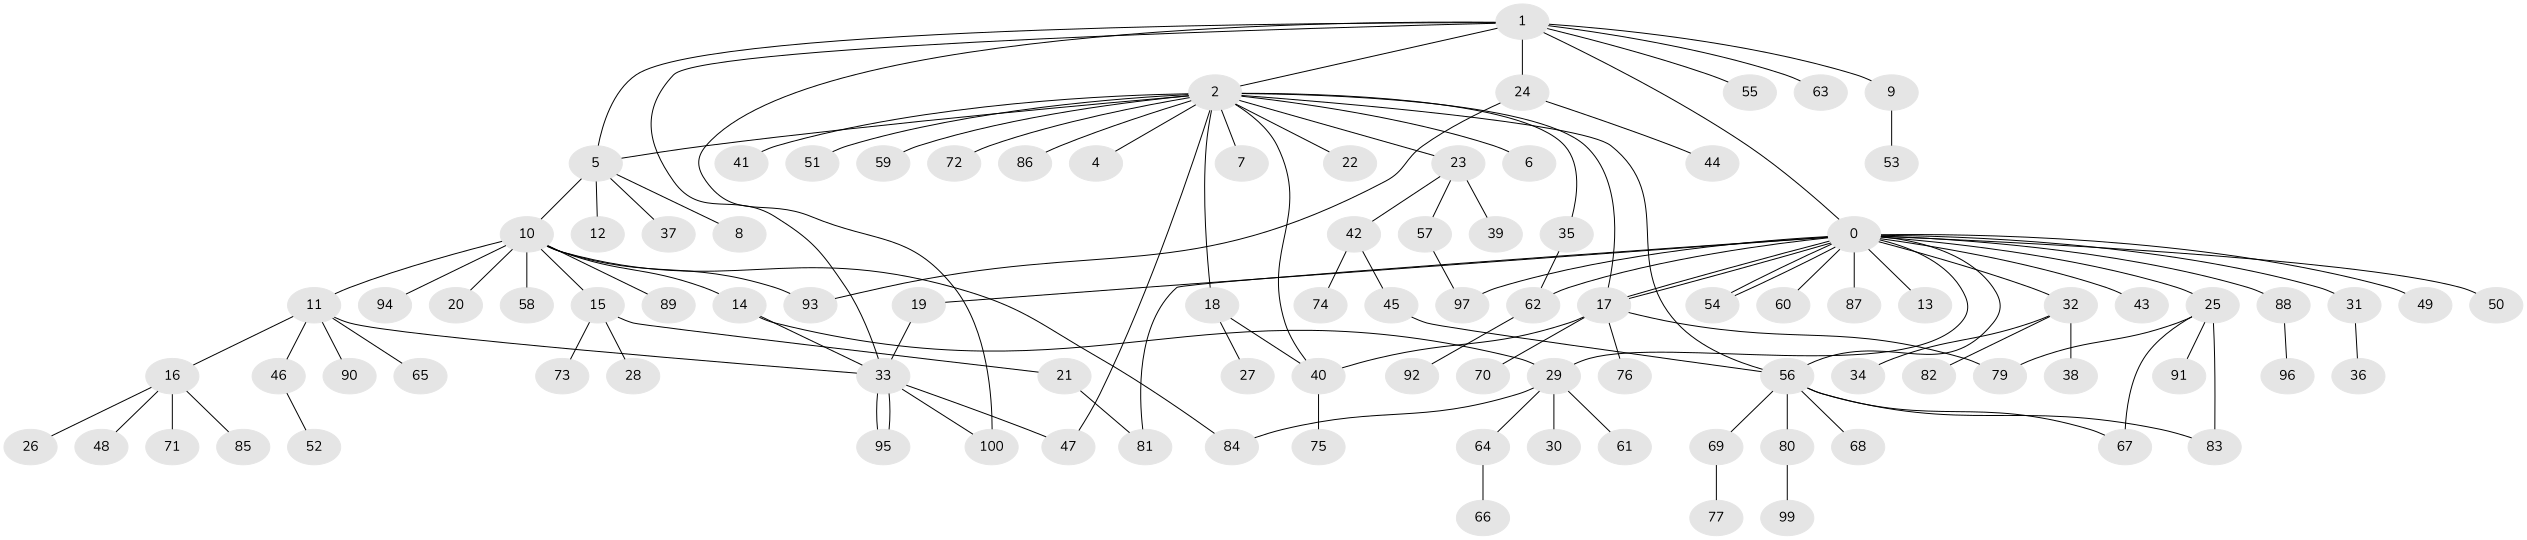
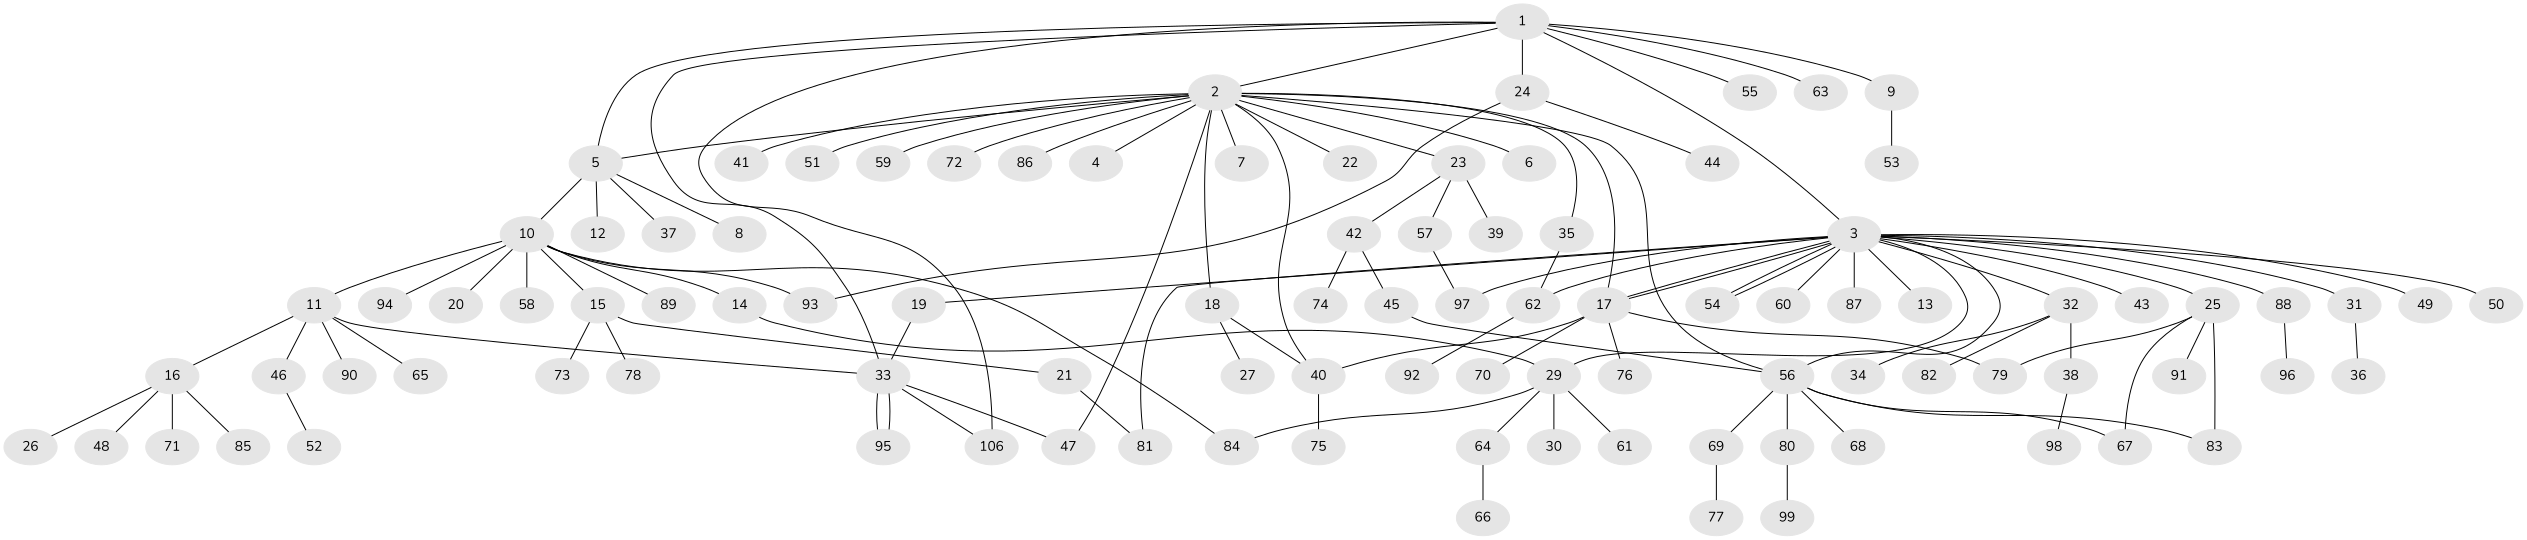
  graph {
    fontname=Nunito
    node [color=gray90 fontname=Nunito style=filled]
    edge [fontname=Nunito]
    1
    2
-   3 [label=0]
+   3
    5
    9
    24
    33
    55
    63
-   100
+   100 [label=106]
    4
    6
    7
    17
    18
    22
    23
    35
    40
    41
    47
    51
    56
    59
    72
    86
    13
    19
    25
    29
    31
    32
    43
    49
    50
    54
    60
    62
    81
    87
    88
    97
    8
    10
    12
    37
    53
    93
    44
    95
    70
    76
    79
    27
    39
    42
    57
    75
    67
    83
    68
    69
    80
    91
    84
    30
    61
    64
    36
    34
    38
    82
    92
    96
    11
    14
    15
    20
    58
    89
    94
    16
    46
    65
    90
    21
    73
-   78 [label=28]
+   78
    26
    48
    71
    85
    52
    45
    74
    66
+   98
    77
    99
    1 -- 2
    1 -- 3
    1 -- 5
    1 -- 9
    1 -- 24
    1 -- 33
    1 -- 55
    1 -- 63
    1 -- 100
    2 -- 5
    2 -- 4
    2 -- 6
    2 -- 7
    2 -- 17
    2 -- 18
    2 -- 22
    2 -- 23
    2 -- 35
    2 -- 40
    2 -- 41
    2 -- 47
    2 -- 51
    2 -- 56
    2 -- 59
    2 -- 72
    2 -- 86
    3 -- 17
    3 -- 17
    3 -- 56
    3 -- 13
    3 -- 19
    3 -- 25
    3 -- 29
    3 -- 31
    3 -- 32
    3 -- 43
    3 -- 49
    3 -- 50
    3 -- 54
    3 -- 54
    3 -- 60
    3 -- 62
    3 -- 81
    3 -- 87
    3 -- 88
    3 -- 97
    5 -- 8
    5 -- 10
    5 -- 12
    5 -- 37
    9 -- 53
    24 -- 93
    24 -- 44
    33 -- 100
    33 -- 47
    33 -- 95
    33 -- 95
    17 -- 40
    17 -- 70
    17 -- 76
    17 -- 79
    18 -- 40
    18 -- 27
    23 -- 39
    23 -- 42
    23 -- 57
    35 -- 62
    40 -- 75
    56 -- 67
    56 -- 83
    56 -- 68
    56 -- 69
    56 -- 80
    19 -- 33
    25 -- 79
    25 -- 67
    25 -- 83
    25 -- 91
    29 -- 84
    29 -- 30
    29 -- 61
    29 -- 64
    31 -- 36
    32 -- 34
    32 -- 38
    32 -- 82
    62 -- 92
    88 -- 96
    10 -- 93
    10 -- 84
    10 -- 11
    10 -- 14
    10 -- 15
    10 -- 20
    10 -- 58
    10 -- 89
    10 -- 94
    42 -- 45
    42 -- 74
    57 -- 97
    69 -- 77
    80 -- 99
    64 -- 66
+   38 -- 98
    11 -- 33
    11 -- 16
    11 -- 46
    11 -- 65
    11 -- 90
-   14 -- 33
    14 -- 29
    15 -- 21
    15 -- 73
    15 -- 78
    16 -- 26
    16 -- 48
    16 -- 71
    16 -- 85
    46 -- 52
    21 -- 81
    45 -- 56
  }
